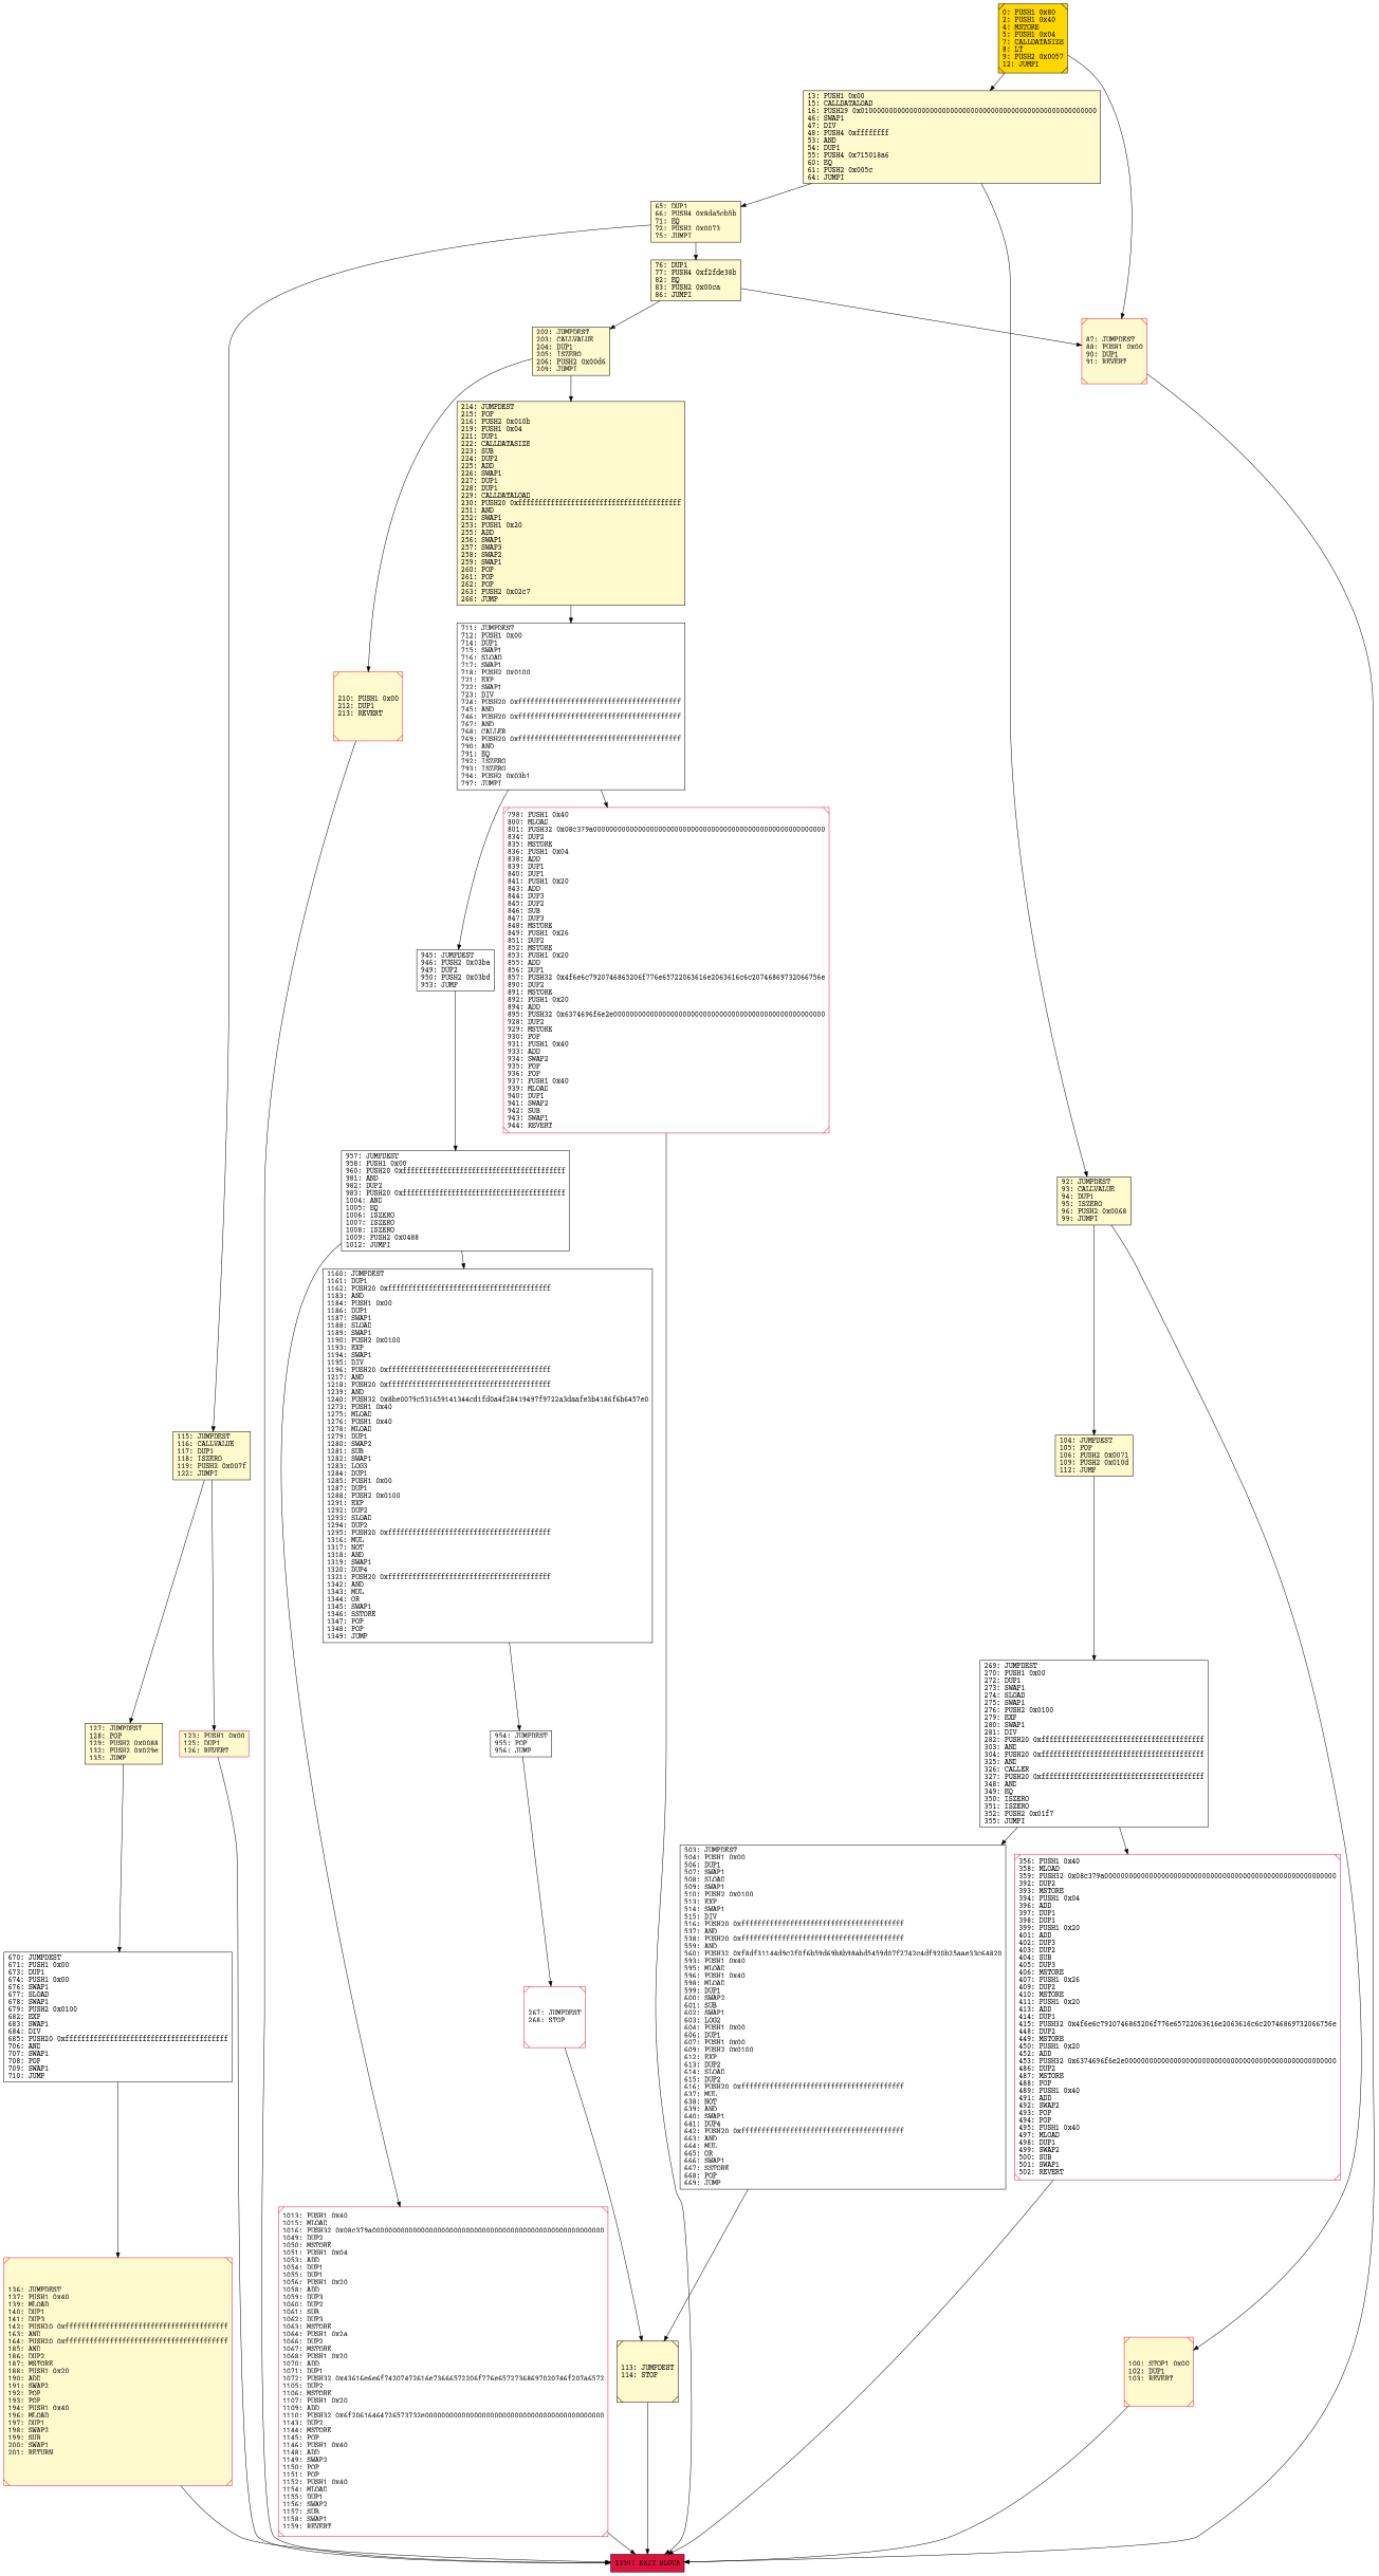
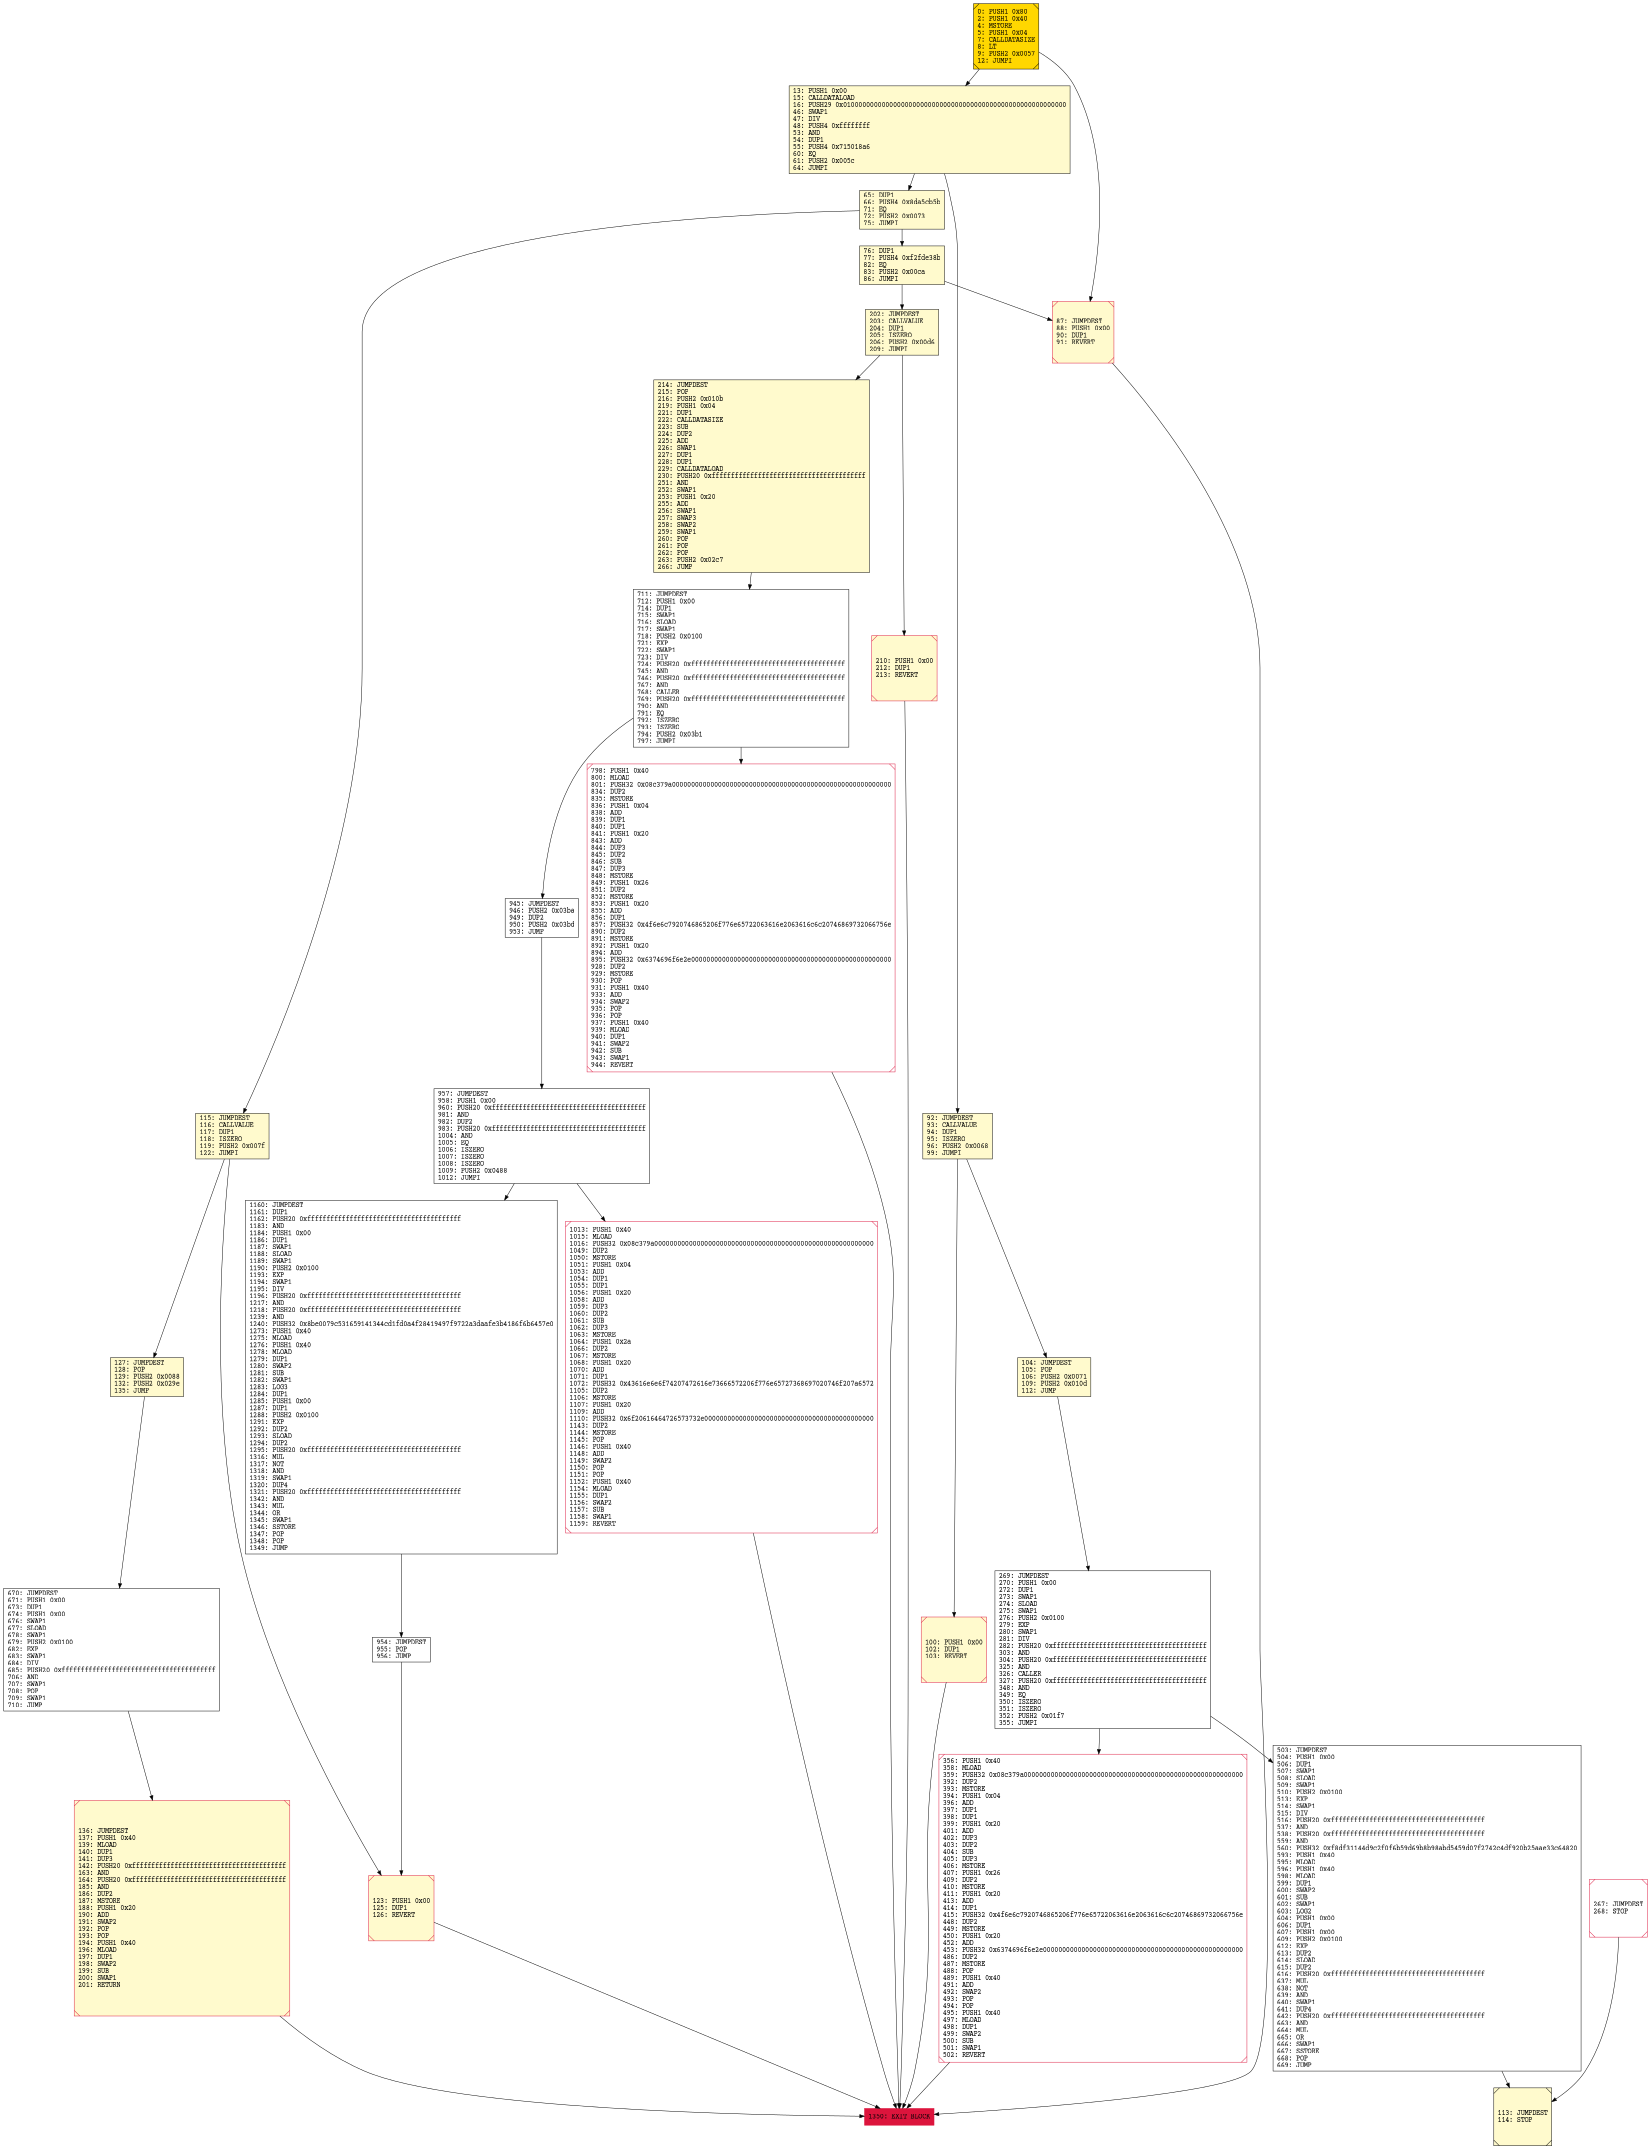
  digraph {
    fontname="Courier Prime"
    rankdir=UD
    node [color=black fillcolor=lemonchiffon fontcolor=black fontname="Courier Prime" shape=box style=filled]
    edge [fontname="Courier Prime"]
    n1 [color=crimson fillcolor=white label="356: PUSH1 0x40\l358: MLOAD\l359: PUSH32 0x08c379a000000000000000000000000000000000000000000000000000000000\l392: DUP2\l393: MSTORE\l394: PUSH1 0x04\l396: ADD\l397: DUP1\l398: DUP1\l399: PUSH1 0x20\l401: ADD\l402: DUP3\l403: DUP2\l404: SUB\l405: DUP3\l406: MSTORE\l407: PUSH1 0x26\l409: DUP2\l410: MSTORE\l411: PUSH1 0x20\l413: ADD\l414: DUP1\l415: PUSH32 0x4f6e6c7920746865206f776e65722063616e2063616c6c20746869732066756e\l448: DUP2\l449: MSTORE\l450: PUSH1 0x20\l452: ADD\l453: PUSH32 0x6374696f6e2e0000000000000000000000000000000000000000000000000000\l486: DUP2\l487: MSTORE\l488: POP\l489: PUSH1 0x40\l491: ADD\l492: SWAP2\l493: POP\l494: POP\l495: PUSH1 0x40\l497: MLOAD\l498: DUP1\l499: SWAP2\l500: SUB\l501: SWAP1\l502: REVERT\l" shape=Msquare]
-   n2 [fillcolor=crimson label="1350: EXIT BLOCK\l"]
-   n3 [color=crimson label="100: STOP1 0x00\l102: DUP1\l103: REVERT\l" shape=Msquare]
+   n2 [color=crimson fillcolor=crimson label="1350: EXIT BLOCK\l"]
+   n3 [color=crimson label="100: PUSH1 0x00\l102: DUP1\l103: REVERT\l" shape=Msquare]
    n4 [fillcolor=white label="957: JUMPDEST\l958: PUSH1 0x00\l960: PUSH20 0xffffffffffffffffffffffffffffffffffffffff\l981: AND\l982: DUP2\l983: PUSH20 0xffffffffffffffffffffffffffffffffffffffff\l1004: AND\l1005: EQ\l1006: ISZERO\l1007: ISZERO\l1008: ISZERO\l1009: PUSH2 0x0488\l1012: JUMPI\l"]
    n5 [color=crimson fillcolor=white label="1013: PUSH1 0x40\l1015: MLOAD\l1016: PUSH32 0x08c379a000000000000000000000000000000000000000000000000000000000\l1049: DUP2\l1050: MSTORE\l1051: PUSH1 0x04\l1053: ADD\l1054: DUP1\l1055: DUP1\l1056: PUSH1 0x20\l1058: ADD\l1059: DUP3\l1060: DUP2\l1061: SUB\l1062: DUP3\l1063: MSTORE\l1064: PUSH1 0x2a\l1066: DUP2\l1067: MSTORE\l1068: PUSH1 0x20\l1070: ADD\l1071: DUP1\l1072: PUSH32 0x43616e6e6f74207472616e73666572206f776e65727368697020746f207a6572\l1105: DUP2\l1106: MSTORE\l1107: PUSH1 0x20\l1109: ADD\l1110: PUSH32 0x6f20616464726573732e00000000000000000000000000000000000000000000\l1143: DUP2\l1144: MSTORE\l1145: POP\l1146: PUSH1 0x40\l1148: ADD\l1149: SWAP2\l1150: POP\l1151: POP\l1152: PUSH1 0x40\l1154: MLOAD\l1155: DUP1\l1156: SWAP2\l1157: SUB\l1158: SWAP1\l1159: REVERT\l" shape=Msquare]
    n6 [fillcolor=white label="1160: JUMPDEST\l1161: DUP1\l1162: PUSH20 0xffffffffffffffffffffffffffffffffffffffff\l1183: AND\l1184: PUSH1 0x00\l1186: DUP1\l1187: SWAP1\l1188: SLOAD\l1189: SWAP1\l1190: PUSH2 0x0100\l1193: EXP\l1194: SWAP1\l1195: DIV\l1196: PUSH20 0xffffffffffffffffffffffffffffffffffffffff\l1217: AND\l1218: PUSH20 0xffffffffffffffffffffffffffffffffffffffff\l1239: AND\l1240: PUSH32 0x8be0079c531659141344cd1fd0a4f28419497f9722a3daafe3b4186f6b6457e0\l1273: PUSH1 0x40\l1275: MLOAD\l1276: PUSH1 0x40\l1278: MLOAD\l1279: DUP1\l1280: SWAP2\l1281: SUB\l1282: SWAP1\l1283: LOG3\l1284: DUP1\l1285: PUSH1 0x00\l1287: DUP1\l1288: PUSH2 0x0100\l1291: EXP\l1292: DUP2\l1293: SLOAD\l1294: DUP2\l1295: PUSH20 0xffffffffffffffffffffffffffffffffffffffff\l1316: MUL\l1317: NOT\l1318: AND\l1319: SWAP1\l1320: DUP4\l1321: PUSH20 0xffffffffffffffffffffffffffffffffffffffff\l1342: AND\l1343: MUL\l1344: OR\l1345: SWAP1\l1346: SSTORE\l1347: POP\l1348: POP\l1349: JUMP\l"]
    n7 [fillcolor=white label="954: JUMPDEST\l955: POP\l956: JUMP\l"]
    n8 [fillcolor=white label="670: JUMPDEST\l671: PUSH1 0x00\l673: DUP1\l674: PUSH1 0x00\l676: SWAP1\l677: SLOAD\l678: SWAP1\l679: PUSH2 0x0100\l682: EXP\l683: SWAP1\l684: DIV\l685: PUSH20 0xffffffffffffffffffffffffffffffffffffffff\l706: AND\l707: SWAP1\l708: POP\l709: SWAP1\l710: JUMP\l"]
    n9 [color=crimson label="136: JUMPDEST\l137: PUSH1 0x40\l139: MLOAD\l140: DUP1\l141: DUP3\l142: PUSH20 0xffffffffffffffffffffffffffffffffffffffff\l163: AND\l164: PUSH20 0xffffffffffffffffffffffffffffffffffffffff\l185: AND\l186: DUP2\l187: MSTORE\l188: PUSH1 0x20\l190: ADD\l191: SWAP2\l192: POP\l193: POP\l194: PUSH1 0x40\l196: MLOAD\l197: DUP1\l198: SWAP2\l199: SUB\l200: SWAP1\l201: RETURN\l" shape=Msquare]
    n10 [label="127: JUMPDEST\l128: POP\l129: PUSH2 0x0088\l132: PUSH2 0x029e\l135: JUMP\l"]
    n11 [label="76: DUP1\l77: PUSH4 0xf2fde38b\l82: EQ\l83: PUSH2 0x00ca\l86: JUMPI\l"]
    n12 [color=crimson label="87: JUMPDEST\l88: PUSH1 0x00\l90: DUP1\l91: REVERT\l" shape=Msquare]
    n13 [label="202: JUMPDEST\l203: CALLVALUE\l204: DUP1\l205: ISZERO\l206: PUSH2 0x00d6\l209: JUMPI\l"]
    n14 [label="214: JUMPDEST\l215: POP\l216: PUSH2 0x010b\l219: PUSH1 0x04\l221: DUP1\l222: CALLDATASIZE\l223: SUB\l224: DUP2\l225: ADD\l226: SWAP1\l227: DUP1\l228: DUP1\l229: CALLDATALOAD\l230: PUSH20 0xffffffffffffffffffffffffffffffffffffffff\l251: AND\l252: SWAP1\l253: PUSH1 0x20\l255: ADD\l256: SWAP1\l257: SWAP3\l258: SWAP2\l259: SWAP1\l260: POP\l261: POP\l262: POP\l263: PUSH2 0x02c7\l266: JUMP\l"]
    n15 [color=crimson label="210: PUSH1 0x00\l212: DUP1\l213: REVERT\l" shape=Msquare]
    n16 [label="92: JUMPDEST\l93: CALLVALUE\l94: DUP1\l95: ISZERO\l96: PUSH2 0x0068\l99: JUMPI\l"]
    n17 [label="104: JUMPDEST\l105: POP\l106: PUSH2 0x0071\l109: PUSH2 0x010d\l112: JUMP\l"]
    n18 [fillcolor=white label="269: JUMPDEST\l270: PUSH1 0x00\l272: DUP1\l273: SWAP1\l274: SLOAD\l275: SWAP1\l276: PUSH2 0x0100\l279: EXP\l280: SWAP1\l281: DIV\l282: PUSH20 0xffffffffffffffffffffffffffffffffffffffff\l303: AND\l304: PUSH20 0xffffffffffffffffffffffffffffffffffffffff\l325: AND\l326: CALLER\l327: PUSH20 0xffffffffffffffffffffffffffffffffffffffff\l348: AND\l349: EQ\l350: ISZERO\l351: ISZERO\l352: PUSH2 0x01f7\l355: JUMPI\l"]
-   n19 [color=crimson label="123: PUSH1 0x00\l125: DUP1\l126: REVERT\l"]
+   n19 [color=crimson label="123: PUSH1 0x00\l125: DUP1\l126: REVERT\l" shape=Msquare]
    n20 [label="13: PUSH1 0x00\l15: CALLDATALOAD\l16: PUSH29 0x0100000000000000000000000000000000000000000000000000000000\l46: SWAP1\l47: DIV\l48: PUSH4 0xffffffff\l53: AND\l54: DUP1\l55: PUSH4 0x715018a6\l60: EQ\l61: PUSH2 0x005c\l64: JUMPI\l"]
    n21 [label="65: DUP1\l66: PUSH4 0x8da5cb5b\l71: EQ\l72: PUSH2 0x0073\l75: JUMPI\l"]
    n22 [label="115: JUMPDEST\l116: CALLVALUE\l117: DUP1\l118: ISZERO\l119: PUSH2 0x007f\l122: JUMPI\l"]
    n23 [fillcolor=white label="711: JUMPDEST\l712: PUSH1 0x00\l714: DUP1\l715: SWAP1\l716: SLOAD\l717: SWAP1\l718: PUSH2 0x0100\l721: EXP\l722: SWAP1\l723: DIV\l724: PUSH20 0xffffffffffffffffffffffffffffffffffffffff\l745: AND\l746: PUSH20 0xffffffffffffffffffffffffffffffffffffffff\l767: AND\l768: CALLER\l769: PUSH20 0xffffffffffffffffffffffffffffffffffffffff\l790: AND\l791: EQ\l792: ISZERO\l793: ISZERO\l794: PUSH2 0x03b1\l797: JUMPI\l"]
    n24 [fillcolor=white label="945: JUMPDEST\l946: PUSH2 0x03ba\l949: DUP2\l950: PUSH2 0x03bd\l953: JUMP\l"]
    n25 [color=crimson fillcolor=white label="798: PUSH1 0x40\l800: MLOAD\l801: PUSH32 0x08c379a000000000000000000000000000000000000000000000000000000000\l834: DUP2\l835: MSTORE\l836: PUSH1 0x04\l838: ADD\l839: DUP1\l840: DUP1\l841: PUSH1 0x20\l843: ADD\l844: DUP3\l845: DUP2\l846: SUB\l847: DUP3\l848: MSTORE\l849: PUSH1 0x26\l851: DUP2\l852: MSTORE\l853: PUSH1 0x20\l855: ADD\l856: DUP1\l857: PUSH32 0x4f6e6c7920746865206f776e65722063616e2063616c6c20746869732066756e\l890: DUP2\l891: MSTORE\l892: PUSH1 0x20\l894: ADD\l895: PUSH32 0x6374696f6e2e0000000000000000000000000000000000000000000000000000\l928: DUP2\l929: MSTORE\l930: POP\l931: PUSH1 0x40\l933: ADD\l934: SWAP2\l935: POP\l936: POP\l937: PUSH1 0x40\l939: MLOAD\l940: DUP1\l941: SWAP2\l942: SUB\l943: SWAP1\l944: REVERT\l" shape=Msquare]
    n26 [color=crimson fillcolor=white label="267: JUMPDEST\l268: STOP\l" shape=Msquare]
    n27 [label="113: JUMPDEST\l114: STOP\l" shape=Msquare]
    n28 [fillcolor=white label="503: JUMPDEST\l504: PUSH1 0x00\l506: DUP1\l507: SWAP1\l508: SLOAD\l509: SWAP1\l510: PUSH2 0x0100\l513: EXP\l514: SWAP1\l515: DIV\l516: PUSH20 0xffffffffffffffffffffffffffffffffffffffff\l537: AND\l538: PUSH20 0xffffffffffffffffffffffffffffffffffffffff\l559: AND\l560: PUSH32 0xf8df31144d9c2f0f6b59d69b8b98abd5459d07f2742c4df920b25aae33c64820\l593: PUSH1 0x40\l595: MLOAD\l596: PUSH1 0x40\l598: MLOAD\l599: DUP1\l600: SWAP2\l601: SUB\l602: SWAP1\l603: LOG2\l604: PUSH1 0x00\l606: DUP1\l607: PUSH1 0x00\l609: PUSH2 0x0100\l612: EXP\l613: DUP2\l614: SLOAD\l615: DUP2\l616: PUSH20 0xffffffffffffffffffffffffffffffffffffffff\l637: MUL\l638: NOT\l639: AND\l640: SWAP1\l641: DUP4\l642: PUSH20 0xffffffffffffffffffffffffffffffffffffffff\l663: AND\l664: MUL\l665: OR\l666: SWAP1\l667: SSTORE\l668: POP\l669: JUMP\l"]
    n29 [fillcolor=gold label="0: PUSH1 0x80\l2: PUSH1 0x40\l4: MSTORE\l5: PUSH1 0x04\l7: CALLDATASIZE\l8: LT\l9: PUSH2 0x0057\l12: JUMPI\l" shape=Msquare]
    n1 -> n2
    n3 -> n2
    n4 -> n5
    n4 -> n6
    n5 -> n2
    n6 -> n7
-   n7 -> n26
+   n7 -> n19
    n8 -> n9
    n9 -> n2
    n10 -> n8
    n11 -> n12
    n11 -> n13
    n12 -> n2
    n13 -> n14
    n13 -> n15
    n14 -> n23
    n15 -> n2
    n16 -> n3
    n16 -> n17
    n17 -> n18
    n18 -> n1
    n18 -> n28
    n19 -> n2
    n20 -> n16
    n20 -> n21
    n21 -> n11
    n21 -> n22
    n22 -> n10
    n22 -> n19
    n23 -> n24
    n23 -> n25
    n24 -> n4
    n25 -> n2
    n26 -> n27
-   n27 -> n2
    n28 -> n27
    n29 -> n12
    n29 -> n20
  }
